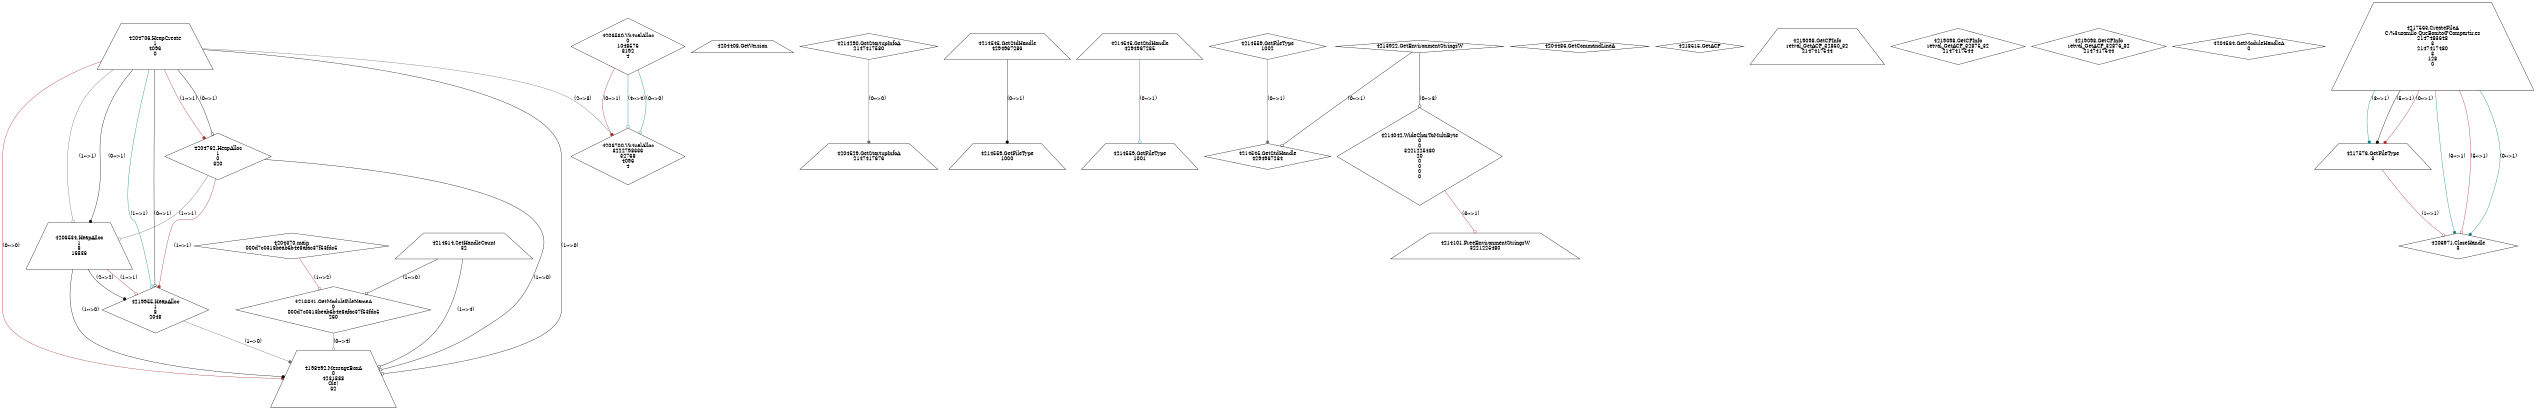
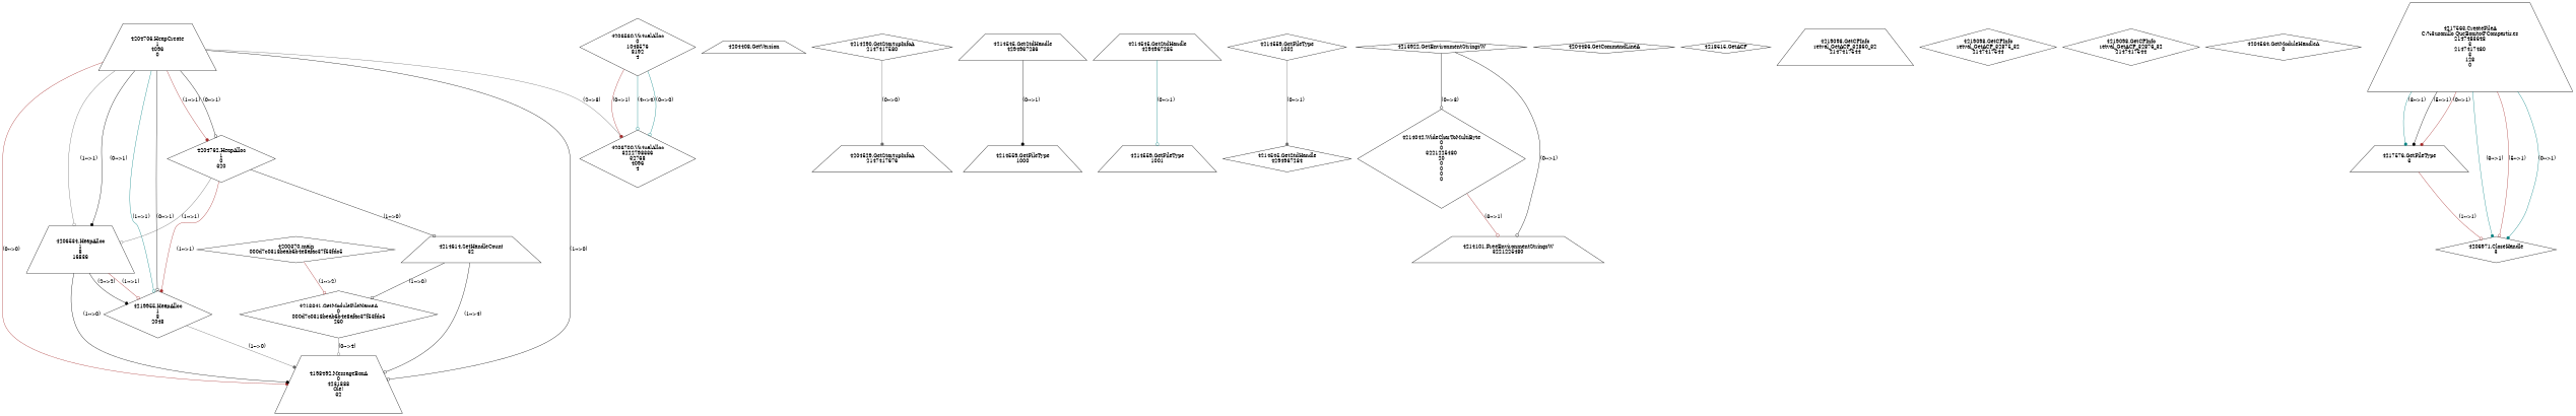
  digraph {
    node [shape=diamond]
    edge [arrowhead=odot color=black]
-   n1 [label="4204370.main\n000d7c0318beab6b4e8afac37f53fdc5"]
+   n1 [label="4200370.main\n000d7c0318beab6b4e8afac37f53fdc5"]
    n2 [label="4213341.GetModuleFileNameA\n0\n000d7c0318beab6b4e8afac37f53fdc5\n260"]
    n3 [label="4198492.MessageBoxA\n0\n4231888\nOle!\n32" shape=trapezium]
    n4 [label="4204408.GetVersion\n" shape=trapezium]
    n5 [label="4204706.HeapCreate\n1\n4096\n0" shape=trapezium]
    n6 [label="4204762.HeapAlloc\n1\n0\n320"]
    n7 [label="4206534.HeapAlloc\n1\n8\n16836" shape=trapezium]
    n8 [label="4206700.VirtualAlloc\n3222798336\n32768\n4096\n4"]
    n9 [label="4219955.HeapAlloc\n1\n8\n2048"]
    n10 [label="4206560.VirtualAlloc\n0\n1048576\n8192\n4"]
    n11 [label="4214290.GetStartupInfoA\n2147417580"]
    n12 [label="4204529.GetStartupInfoA\n2147417676" shape=trapezium]
    n13 [label="4214545.GetStdHandle\n4294967286" shape=trapezium]
    n14 [label="4214559.GetFileType\n1000" shape=trapezium]
    n15 [label="4214545.GetStdHandle\n4294967285" shape=trapezium]
    n16 [label="4214559.GetFileType\n1001" shape=trapezium]
    n17 [label="4214545.GetStdHandle\n4294967284"]
    n18 [label="4214559.GetFileType\n1002"]
    n19 [label="4214614.SetHandleCount\n32" shape=trapezium]
    n20 [label="4204486.GetCommandLineA\n"]
    n21 [label="4213922.GetEnvironmentStringsW\n"]
    n22 [label="4214042.WideCharToMultiByte\n0\n0\n3221225480\n20\n0\n0\n0\n0"]
    n23 [label="4214101.FreeEnvironmentStringsW\n3221225480" shape=trapezium]
    n24 [label="4218515.GetACP\n"]
    n25 [label="4219098.GetCPInfo\nretval_GetACP_32860_32\n2147417544" shape=trapezium]
    n26 [label="4219098.GetCPInfo\nretval_GetACP_32875_32\n2147417544"]
    n27 [label="4219098.GetCPInfo\nretval_GetACP_32876_32\n2147417544"]
    n28 [label="4204564.GetModuleHandleA\n0"]
    n29 [label="4217563.CreateFileA\nC:\Gusanillo QueBonito@Compartir.es\n2147483648\n3\n2147417480\n3\n128\n0" shape=trapezium]
    n30 [label="4217576.GetFileType\n3" shape=trapezium]
    n31 [label="4206971.CloseHandle\n3"]
    n1 -> n2 [color=brown label="(1-->2)"]
    n2 -> n3 [color=gray40 label="(0-->4)"]
    n5 -> n3 [label="(1-->0)"]
    n5 -> n3 [arrowhead=dot color=brown label="(0-->0)"]
    n5 -> n6 [arrowhead=dot color=brown label="(1-->1)"]
    n5 -> n6 [label="(0-->1)"]
    n5 -> n7 [color=gray40 label="(1-->1)"]
    n5 -> n7 [arrowhead=dot label="(0-->1)"]
    n5 -> n8 [color=gray40 label="(2-->3)"]
    n5 -> n9 [color=teal label="(1-->1)"]
    n5 -> n9 [label="(0-->1)"]
-   n6 -> n3 [label="(1-->0)"]
+   n6 -> n19 [label="(1-->0)"]
    n6 -> n7 [color=gray40 label="(1-->1)"]
    n6 -> n9 [arrowhead=dot color=brown label="(1-->1)"]
    n7 -> n3 [arrowhead=dot label="(1-->0)"]
    n7 -> n9 [color=brown label="(1-->1)"]
    n7 -> n9 [arrowhead=dot label="(2-->2)"]
    n9 -> n3 [arrowhead=dot color=gray40 label="(1-->0)"]
    n10 -> n8 [arrowhead=dot color=brown label="(0-->1)"]
    n10 -> n8 [color=teal label="(4-->4)"]
    n10 -> n8 [color=teal label="(0-->0)"]
    n11 -> n12 [arrowhead=dot color=gray40 label="(0-->0)"]
    n13 -> n14 [arrowhead=dot label="(0-->1)"]
    n15 -> n16 [color=teal label="(0-->1)"]
    n18 -> n17 [arrowhead=dot color=gray40 label="(0-->1)"]
    n19 -> n2 [label="(1-->0)"]
    n19 -> n3 [label="(1-->4)"]
    n21 -> n22 [label="(0-->3)"]
-   n21 -> n17 [label="(0-->1)"]
+   n21 -> n23 [label="(0-->1)"]
    n22 -> n23 [color=brown label="(3-->1)"]
    n29 -> n30 [arrowhead=dot color=teal label="(3-->1)"]
    n29 -> n30 [arrowhead=dot label="(5-->1)"]
    n29 -> n30 [arrowhead=dot color=brown label="(0-->1)"]
    n29 -> n31 [arrowhead=dot color=teal label="(3-->1)"]
    n29 -> n31 [color=brown label="(5-->1)"]
    n29 -> n31 [arrowhead=dot color=teal label="(0-->1)"]
    n30 -> n31 [color=brown label="(1-->1)"]
  }
